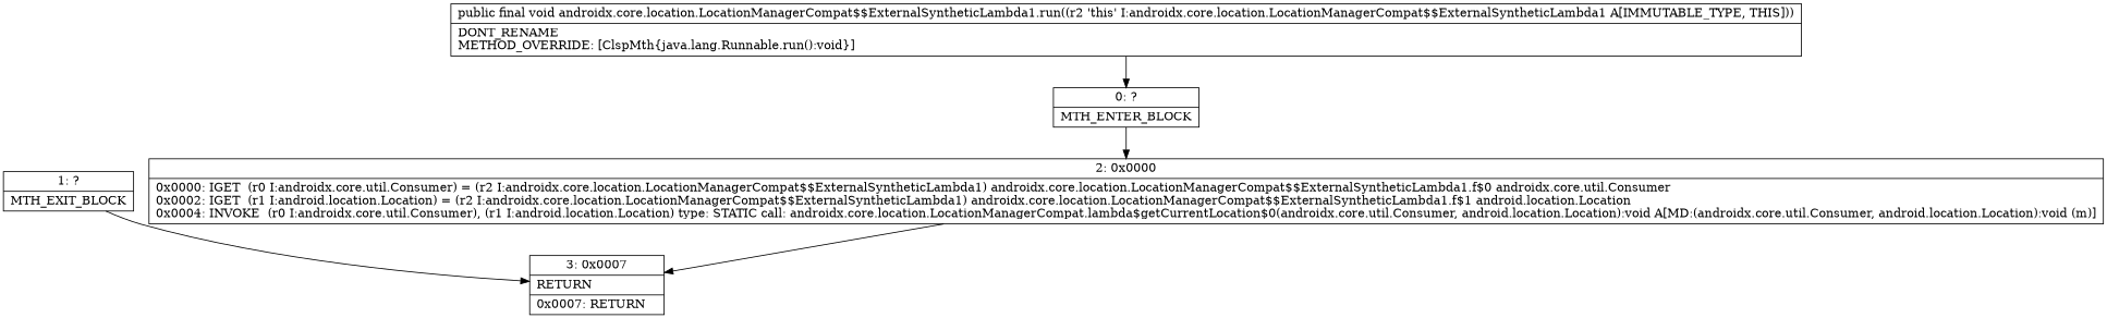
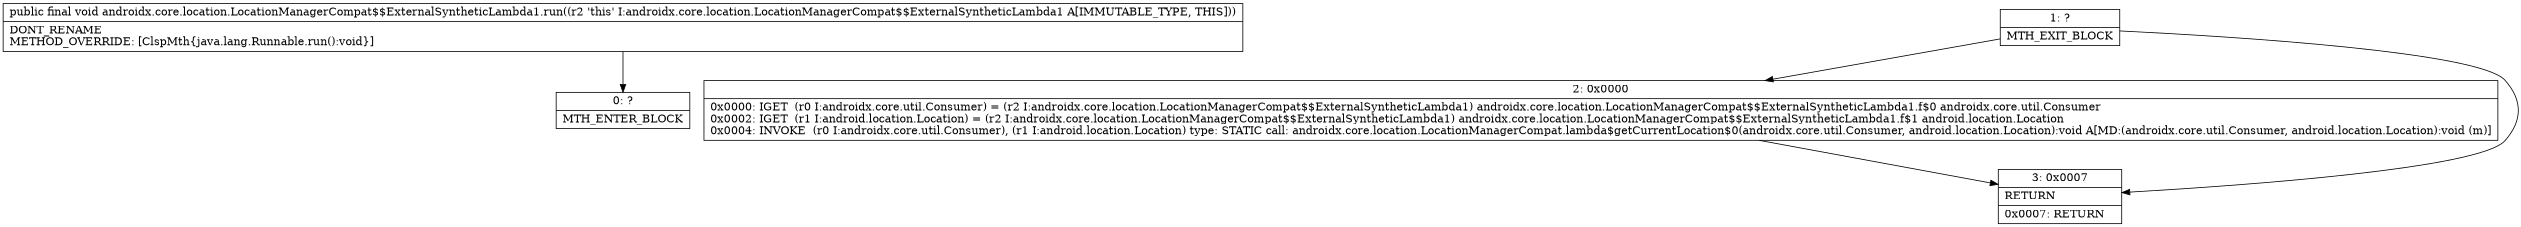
  digraph {
    node [shape=record]
    n1 [label="{0\:\ ?|MTH_ENTER_BLOCK\l}"]
    n2 [label="{2\:\ 0x0000|0x0000: IGET  (r0 I:androidx.core.util.Consumer) = (r2 I:androidx.core.location.LocationManagerCompat$$ExternalSyntheticLambda1) androidx.core.location.LocationManagerCompat$$ExternalSyntheticLambda1.f$0 androidx.core.util.Consumer \l0x0002: IGET  (r1 I:android.location.Location) = (r2 I:androidx.core.location.LocationManagerCompat$$ExternalSyntheticLambda1) androidx.core.location.LocationManagerCompat$$ExternalSyntheticLambda1.f$1 android.location.Location \l0x0004: INVOKE  (r0 I:androidx.core.util.Consumer), (r1 I:android.location.Location) type: STATIC call: androidx.core.location.LocationManagerCompat.lambda$getCurrentLocation$0(androidx.core.util.Consumer, android.location.Location):void A[MD:(androidx.core.util.Consumer, android.location.Location):void (m)]\l}"]
    n3 [label="{3\:\ 0x0007|RETURN\l|0x0007: RETURN   \l}"]
    n4 [label="{1\:\ ?|MTH_EXIT_BLOCK\l}"]
    n5 [label="{public final void androidx.core.location.LocationManagerCompat$$ExternalSyntheticLambda1.run((r2 'this' I:androidx.core.location.LocationManagerCompat$$ExternalSyntheticLambda1 A[IMMUTABLE_TYPE, THIS]))  | DONT_RENAME\lMETHOD_OVERRIDE: [ClspMth\{java.lang.Runnable.run():void\}]\l}"]
-   n1 -> n2
+   n4 -> n2
    n2 -> n3
    n4 -> n3
    n5 -> n1
  }
